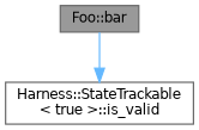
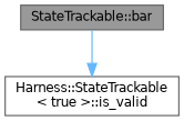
  digraph {
    rankdir=TB
    node [fontname=Helvetica fontsize=10 shape=box style=filled]
-   n1 [color=gray40 fillcolor=grey60 fontcolor=black height=0.2 label="Foo::bar" width=0.4]
+   n1 [color=gray40 fillcolor=grey60 fontcolor=black height=0.2 label="StateTrackable::bar" width=0.4]
    n2 [color=grey40 fillcolor=white height=0.2 label="Harness::StateTrackable\l\< true \>::is_valid" width=0.4]
    n1 -> n2 [color=steelblue1 fontname=Helvetica fontsize=10 labelfontname=Helvetica labelfontsize=10 style=solid]
  }
